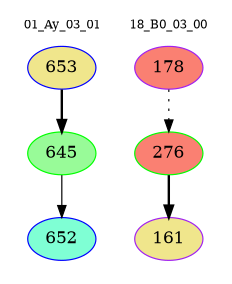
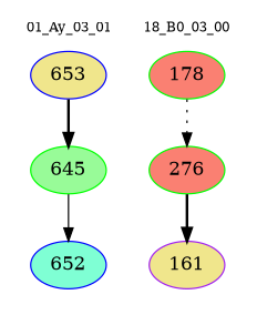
  digraph {
    node [color=blue fillcolor=khaki style=filled]
    edge [color=black style=bold]
    n1 [label=653]
    n2 [color=green fillcolor=palegreen label=645]
    n3 [fillcolor=aquamarine label=652]
-   n4 [color=purple fillcolor=salmon label=178]
+   n4 [color=green fillcolor=salmon label=178]
    n5 [color=green fillcolor=salmon label=276]
    n6 [color=purple label=161]
    subgraph cluster_1 {
      color=white
      fontsize=10
      label="01_Ay_03_01"
      n1
      n2
      n3
    }
    subgraph cluster_2 {
      color=white
      fontsize=10
      label="18_B0_03_00"
      n4
      n5
      n6
    }
    n1 -> n2
    n2 -> n3 [style=solid]
    n4 -> n5 [style=dotted]
    n5 -> n6
  }
